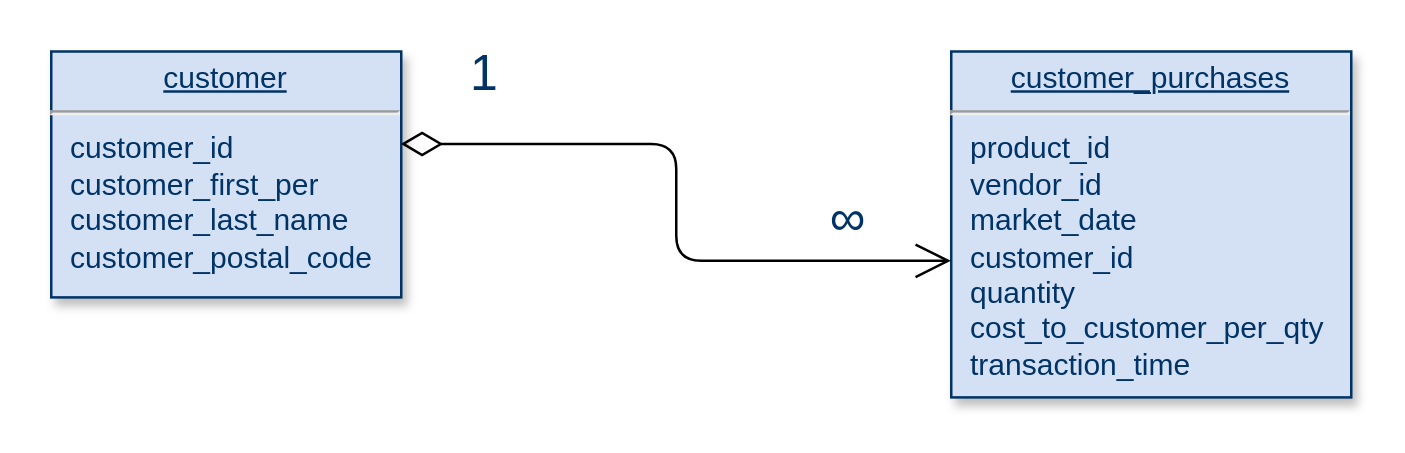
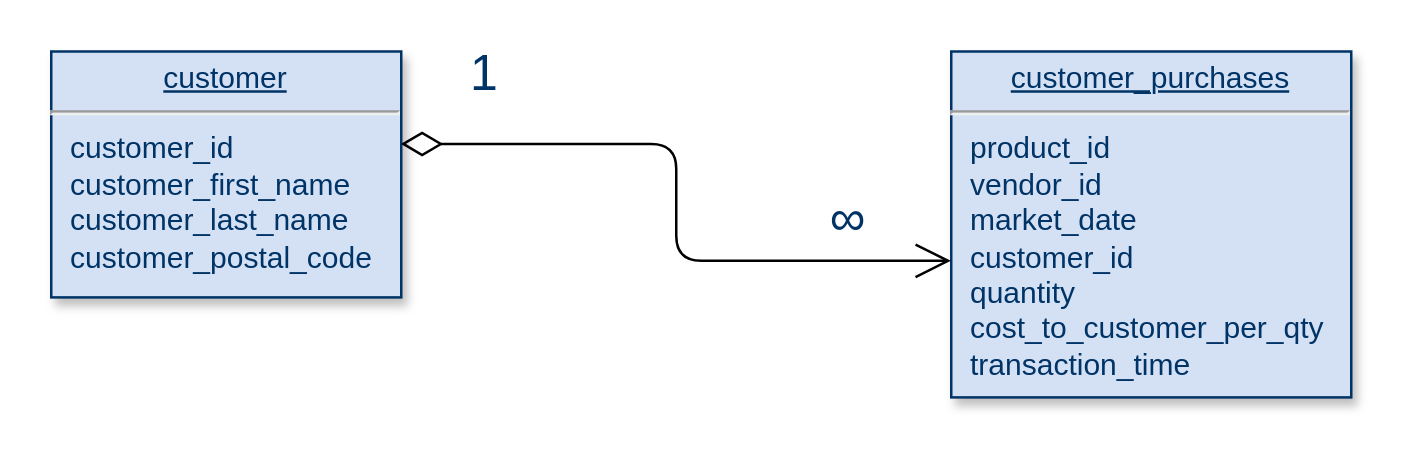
  <mxCell id="0" />
  <mxCell id="1" parent="0" />
  <mxCell id="2" value="&lt;p style=&quot;margin: 0px; margin-top: 4px; text-align: center; text-decoration: underline;&quot;&gt;&lt;span style=&quot;text-align: left;&quot;&gt;customer_purchases&lt;/span&gt;&lt;/p&gt;&lt;hr&gt;&lt;p style=&quot;margin: 0px; margin-left: 8px;&quot;&gt;product_id&lt;/p&gt;&lt;p style=&quot;margin: 0px; margin-left: 8px;&quot;&gt;vendor_id&lt;/p&gt;&lt;p style=&quot;margin: 0px; margin-left: 8px;&quot;&gt;market_date&lt;/p&gt;&lt;p style=&quot;margin: 0px; margin-left: 8px;&quot;&gt;customer_id&lt;/p&gt;&lt;p style=&quot;margin: 0px; margin-left: 8px;&quot;&gt;quantity&lt;/p&gt;&lt;p style=&quot;margin: 0px; margin-left: 8px;&quot;&gt;cost_to_&lt;span style=&quot;background-color: initial;&quot;&gt;customer_per_qty&lt;/span&gt;&lt;/p&gt;&lt;p style=&quot;margin: 0px; margin-left: 8px;&quot;&gt;transaction_time&lt;/p&gt;&lt;p style=&quot;margin: 0px; margin-left: 8px;&quot;&gt;&lt;br&gt;&lt;/p&gt;" style="verticalAlign=top;align=left;overflow=fill;fontSize=12;fontFamily=Helvetica;html=1;strokeColor=#003366;shadow=1;fillColor=#D4E1F5;fontColor=#003366" parent="1" vertex="1"><mxGeometry x="380" y="20" width="160" height="138.36" as="geometry" /></mxCell>
- <mxCell id="3" value="&lt;p style=&quot;margin: 0px; margin-top: 4px; text-align: center; text-decoration: underline;&quot;&gt;&lt;span style=&quot;text-align: left;&quot;&gt;customer&lt;/span&gt;&lt;/p&gt;&lt;hr&gt;&lt;p style=&quot;margin: 0px; margin-left: 8px;&quot;&gt;customer_id&lt;/p&gt;&lt;p style=&quot;margin: 0px; margin-left: 8px;&quot;&gt;customer_first_per&lt;/p&gt;&lt;p style=&quot;margin: 0px; margin-left: 8px;&quot;&gt;customer_last_name&lt;/p&gt;&lt;p style=&quot;margin: 0px; margin-left: 8px;&quot;&gt;customer_postal_code&lt;/p&gt;&lt;p style=&quot;margin: 0px; margin-left: 8px;&quot;&gt;&lt;br&gt;&lt;/p&gt;" style="verticalAlign=top;align=left;overflow=fill;fontSize=12;fontFamily=Helvetica;html=1;strokeColor=#003366;shadow=1;fillColor=#D4E1F5;fontColor=#003366" parent="1" vertex="1"><mxGeometry x="20" y="20" width="140" height="98.36" as="geometry" /></mxCell>
+ <mxCell id="3" value="&lt;p style=&quot;margin: 0px; margin-top: 4px; text-align: center; text-decoration: underline;&quot;&gt;&lt;span style=&quot;text-align: left;&quot;&gt;customer&lt;/span&gt;&lt;/p&gt;&lt;hr&gt;&lt;p style=&quot;margin: 0px; margin-left: 8px;&quot;&gt;customer_id&lt;/p&gt;&lt;p style=&quot;margin: 0px; margin-left: 8px;&quot;&gt;customer_first_name&lt;/p&gt;&lt;p style=&quot;margin: 0px; margin-left: 8px;&quot;&gt;customer_last_name&lt;/p&gt;&lt;p style=&quot;margin: 0px; margin-left: 8px;&quot;&gt;customer_postal_code&lt;/p&gt;&lt;p style=&quot;margin: 0px; margin-left: 8px;&quot;&gt;&lt;br&gt;&lt;/p&gt;" style="verticalAlign=top;align=left;overflow=fill;fontSize=12;fontFamily=Helvetica;html=1;strokeColor=#003366;shadow=1;fillColor=#D4E1F5;fontColor=#003366" parent="1" vertex="1"><mxGeometry x="20" y="20" width="140" height="98.36" as="geometry" /></mxCell>
  <mxCell id="4" value="" style="endArrow=open;endSize=12;startArrow=diamondThin;startSize=14;startFill=0;edgeStyle=orthogonalEdgeStyle;exitX=0.999;exitY=0.376;exitDx=0;exitDy=0;exitPerimeter=0;entryX=-0.001;entryY=0.605;entryDx=0;entryDy=0;entryPerimeter=0;" parent="1" source="3" target="2" edge="1"><mxGeometry x="620" y="340" as="geometry"><mxPoint x="600" y="320" as="sourcePoint" /><mxPoint x="760" y="320" as="targetPoint" /></mxGeometry></mxCell>
  <mxCell id="5" value="∞" style="resizable=0;align=left;verticalAlign=top;labelBackgroundColor=#ffffff;fontSize=20;strokeColor=#003366;shadow=1;fillColor=#D4E1F5;fontColor=#003366" parent="4" connectable="0" vertex="1"><mxGeometry x="-1" relative="1" as="geometry"><mxPoint x="170" y="11" as="offset" /></mxGeometry></mxCell>
  <mxCell id="6" value="1" style="resizable=0;align=right;verticalAlign=top;labelBackgroundColor=#ffffff;fontSize=20;strokeColor=#003366;shadow=1;fillColor=#D4E1F5;fontColor=#003366" parent="4" connectable="0" vertex="1"><mxGeometry x="1" relative="1" as="geometry"><mxPoint x="-180" y="-94" as="offset" /></mxGeometry></mxCell>
